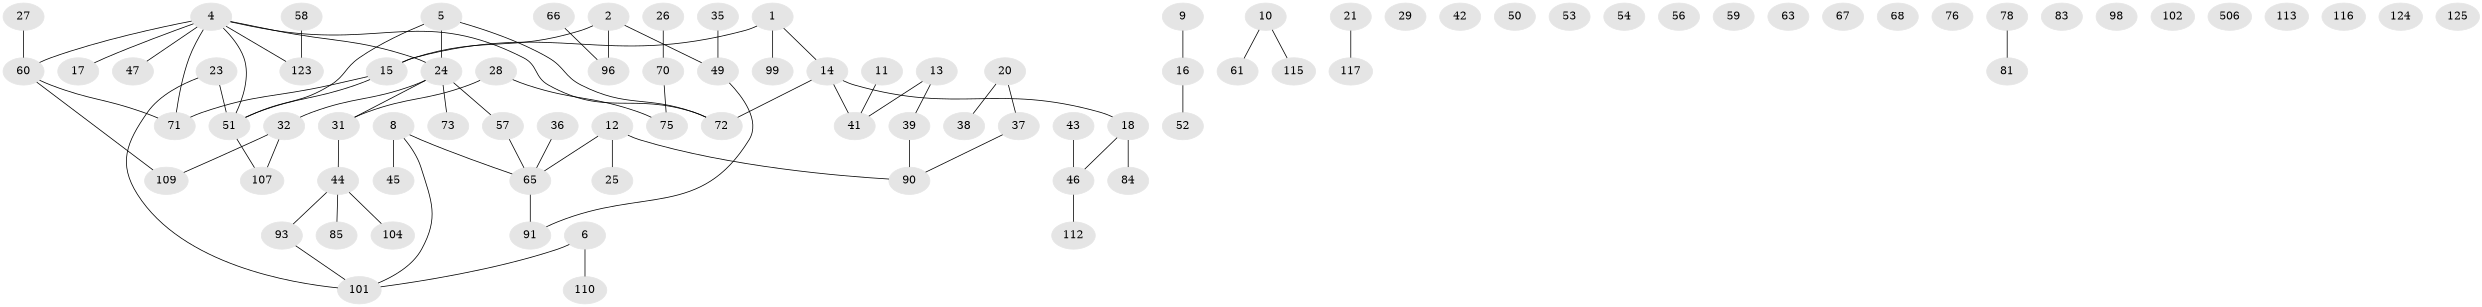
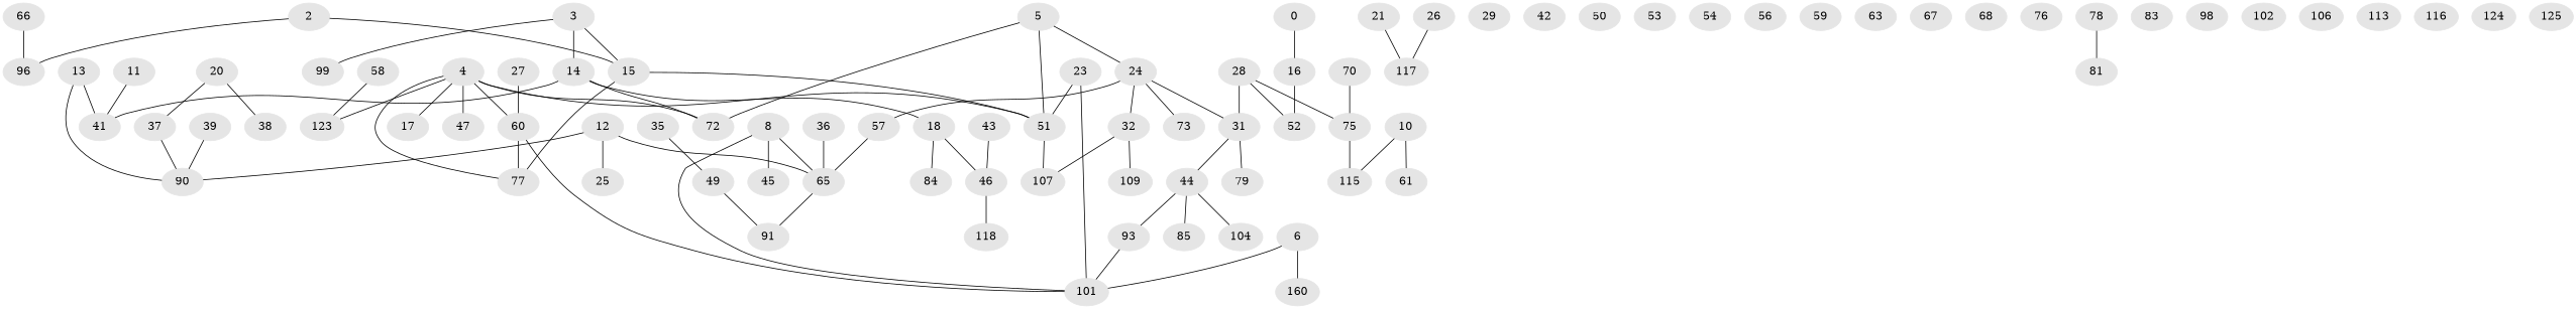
  graph {
    node [color=gray90 style=filled]
    2 [super="+22"]
    15 [super="+34"]
    49 [super="+64"]
    n4 [label=96 super="+114"]
    51 [super="+122"]
-   71 [super="+129"]
+   71 [super="+129" label=77]
    91
-   3 [super="+113" label=1]
+   3 [super="+113"]
    14 [super="+69"]
    99
    72 [super="+89"]
    41 [super="+111"]
    18 [super="+30"]
    4 [super="+7"]
    17
    24 [super="+87"]
    47 [super="+82"]
    60
    123
    31
    32 [super="+108"]
    57 [super="+62"]
    73
    107
    101 [super="+105"]
    5 [super="+40"]
    6 [super="+95"]
-   110
+   110 [label=160]
    8 [super="+130"]
    45
    65 [super="+88"]
-   9 [super="+19"]
+   9 [super="+19" label=0]
    16 [super="+97"]
    52 [super="+128"]
    10 [super="+80"]
    61 [super="+86"]
    115
    11 [super="+92"]
    12 [super="+33"]
    25
    90 [super="+126"]
    13
    46 [super="+100"]
    84
-   118 [label=112]
+   118
    20 [super="+119"]
    37
    38
    21 [super="+74"]
    117
    23 [super="+77"]
    44 [super="+48"]
+   79
    109
    26 [super="+127"]
    70
    75 [super="+103"]
    27
    28 [super="+55"]
    29
    85
    93
    104
    35
    36
    39
    42 [super="+96"]
    43
    50
    53
    54
    56
    58 [super="+121"]
    59
    63
    66
    67
    68
    76
    78 [super="+120"]
    81
    83
    98
    102
-   106 [label=506]
+   106
    n86 [label=113]
    116
    124
    125
    2 -- 15
-   2 -- 49
    2 -- n4
    15 -- 51
    15 -- 71
    49 -- 91
    51 -- 107
    3 -- 15
    3 -- 14
    3 -- 99
    14 -- 72
    14 -- 41
    14 -- 18
    18 -- 46
    18 -- 84
    4 -- 51
    4 -- 71
    4 -- 72
    4 -- 17
-   4 -- 24
    4 -- 47
    4 -- 60
    4 -- 123
    24 -- 31
    24 -- 32
    24 -- 57
    24 -- 73
    60 -- 71
-   60 -- 109
+   60 -- 101
    31 -- 44
+   31 -- 79
    32 -- 107
    32 -- 109
    57 -- 65
    5 -- 51
    5 -- 72
    5 -- 24
    6 -- 101
    6 -- 110
    8 -- 101
    8 -- 45
    8 -- 65
    65 -- 91
    9 -- 16
    16 -- 52
    10 -- 61
    10 -- 115
    11 -- 41
    12 -- 65
    12 -- 25
    12 -- 90
    13 -- 41
-   13 -- 39
+   13 -- 90
    46 -- 118
    20 -- 37
    20 -- 38
    37 -- 90
    21 -- 117
    23 -- 51
    23 -- 101
    44 -- 85
    44 -- 93
    44 -- 104
-   26 -- 70
+   26 -- 117
    70 -- 75
+   75 -- 115
    27 -- 60
    28 -- 31
+   28 -- 52
    28 -- 75
    93 -- 101
    35 -- 49
    36 -- 65
    39 -- 90
    43 -- 46
    58 -- 123
    66 -- n4
    78 -- 81
  }
